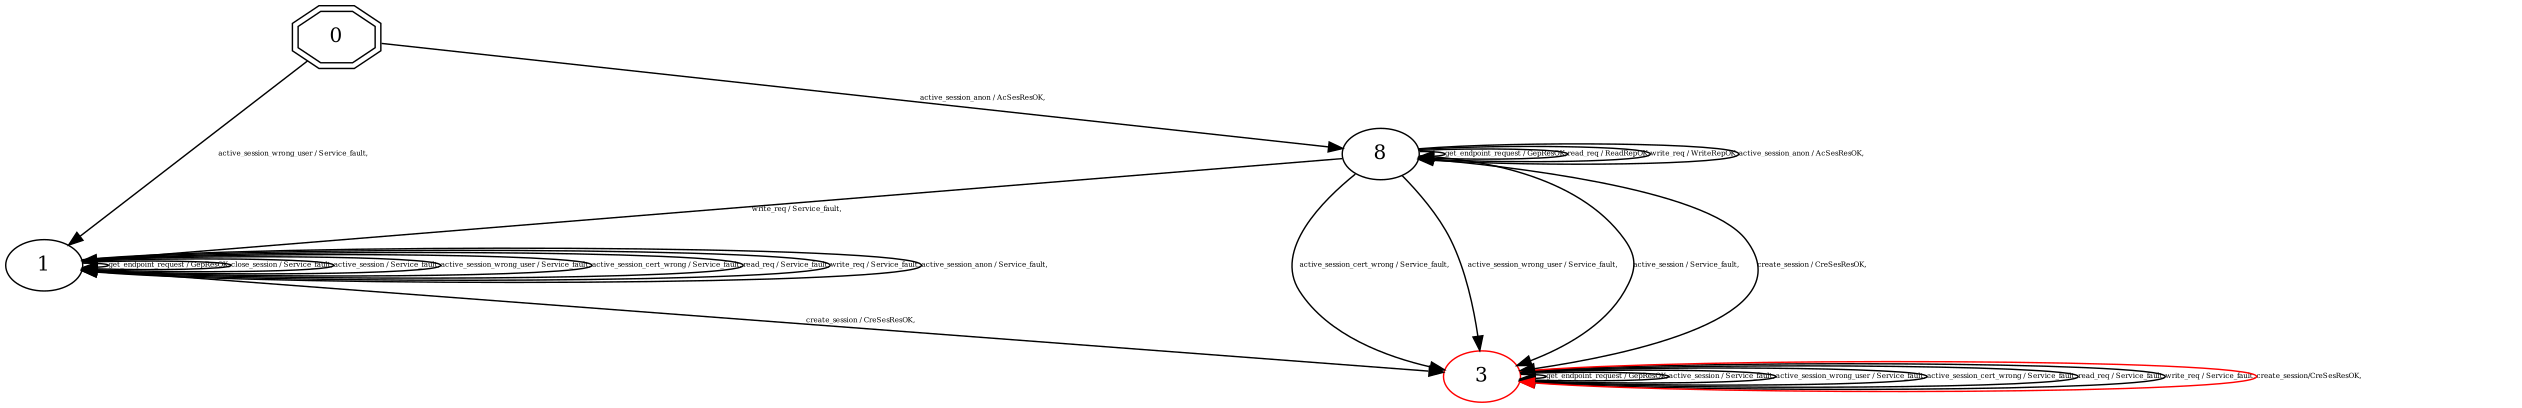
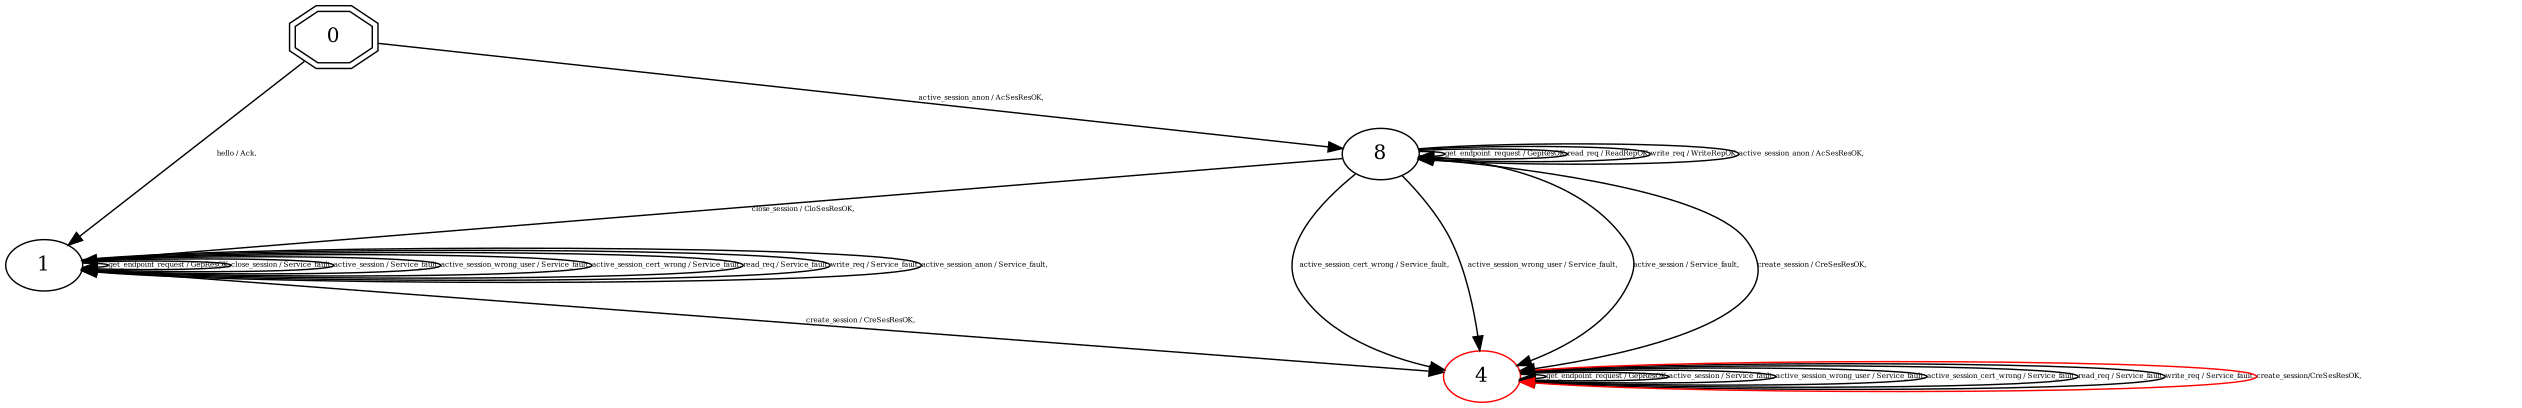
  digraph {
    node [fillcolor=white shape=ellipse style=filled]
    edge [fontsize=5]
    n1 [label=1]
-   n2 [color=red label=3]
+   n2 [color=red label=4]
    n3 [label=0 shape=doubleoctagon]
    n4 [label=8]
    n1 -> n1 [label="get_endpoint_request / GepResOK,"]
    n1 -> n1 [label="close_session / Service_fault,"]
    n1 -> n1 [label="active_session / Service_fault,"]
    n1 -> n1 [label="active_session_wrong_user / Service_fault,"]
    n1 -> n1 [label="active_session_cert_wrong / Service_fault,"]
    n1 -> n1 [label="read_req / Service_fault,"]
    n1 -> n1 [label="write_req / Service_fault,"]
    n1 -> n1 [label="active_session_anon / Service_fault,"]
    n1 -> n2 [label="create_session / CreSesResOK,"]
    n2 -> n2 [label="get_endpoint_request / GepResOK,"]
    n2 -> n2 [label="active_session / Service_fault,"]
    n2 -> n2 [label="active_session_wrong_user / Service_fault,"]
    n2 -> n2 [label="active_session_cert_wrong / Service_fault,"]
    n2 -> n2 [label="read_req / Service_fault,"]
    n2 -> n2 [label="write_req / Service_fault,"]
    n2 -> n2 [color=red label="create_session/CreSesResOK,"]
-   n3 -> n1 [label="active_session_wrong_user / Service_fault,"]
+   n3 -> n1 [label="hello / Ack,"]
    n3 -> n4 [label="active_session_anon / AcSesResOK,"]
-   n4 -> n1 [label="write_req / Service_fault,"]
+   n4 -> n1 [label="close_session / CloSesResOK,"]
    n4 -> n2 [label="active_session_cert_wrong / Service_fault,"]
    n4 -> n2 [label="active_session_wrong_user / Service_fault,"]
    n4 -> n2 [label="active_session / Service_fault,"]
    n4 -> n2 [label="create_session / CreSesResOK,"]
    n4 -> n4 [label="get_endpoint_request / GepResOK,"]
    n4 -> n4 [label="read_req / ReadRepOK,"]
    n4 -> n4 [label="write_req / WriteRepOK,"]
    n4 -> n4 [label="active_session_anon / AcSesResOK,"]
  }
